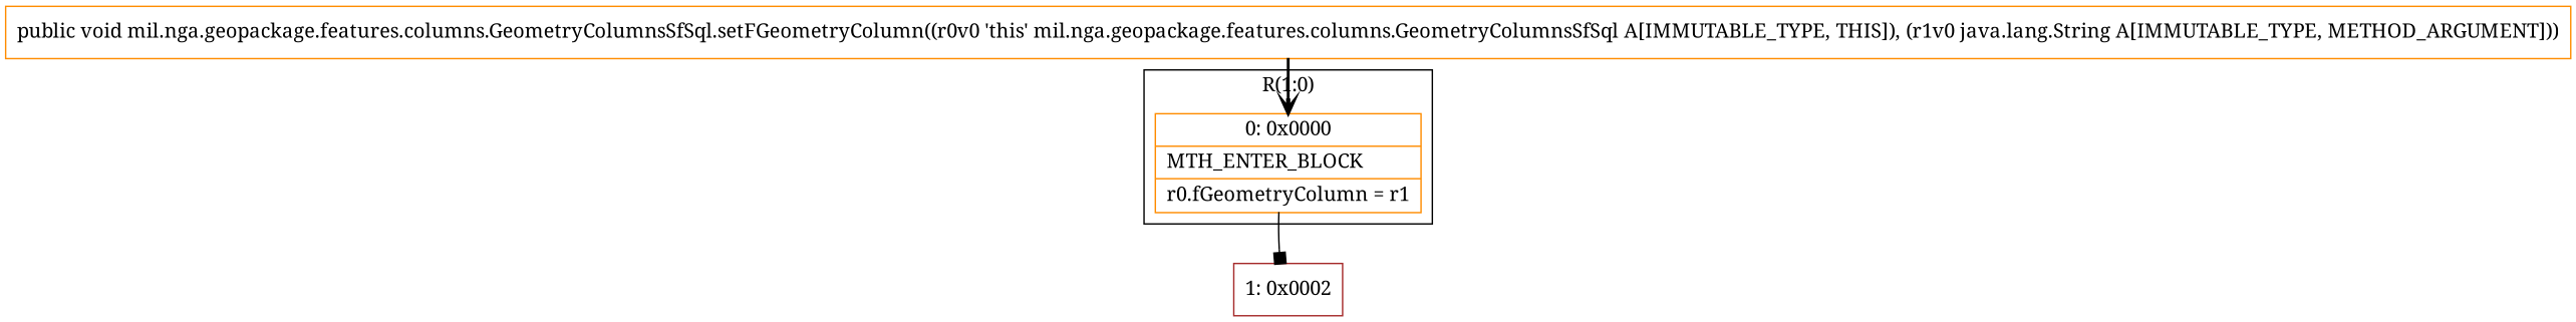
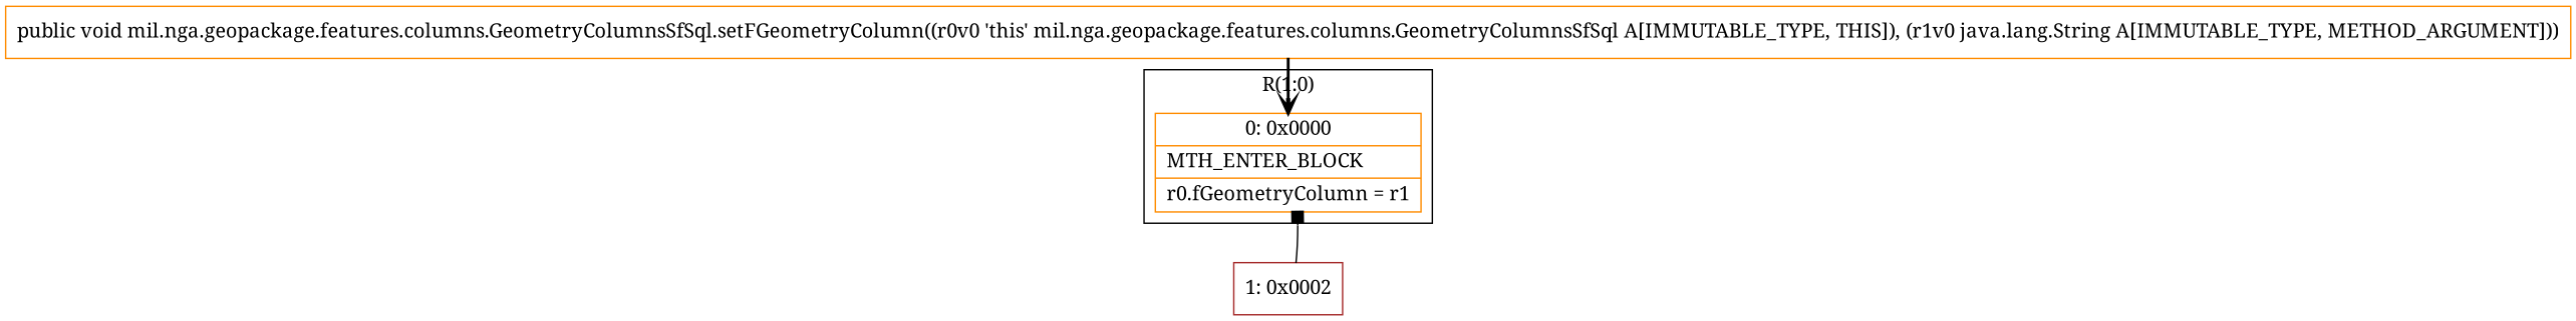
  digraph {
    fontname="Noto Serif"
    node [color=darkorange shape=record fontname="Noto Serif"]
    edge [fontname="Noto Serif"]
    n1 [label="{0\:\ 0x0000|MTH_ENTER_BLOCK\l|r0.fGeometryColumn = r1\l}"]
    n2 [color=brown label="{1\:\ 0x0002}"]
    n3 [label="{public void mil.nga.geopackage.features.columns.GeometryColumnsSfSql.setFGeometryColumn((r0v0 'this' mil.nga.geopackage.features.columns.GeometryColumnsSfSql A[IMMUTABLE_TYPE, THIS]), (r1v0 java.lang.String A[IMMUTABLE_TYPE, METHOD_ARGUMENT])) }"]
    subgraph cluster_1 {
      label="R(1:0)"
      n1
    }
-   n1 -> n2 [style=solid arrowhead=box]
+   n2 -> n1 [style=solid arrowhead=box]
    n3 -> n1 [style=bold arrowhead=vee]
  }
